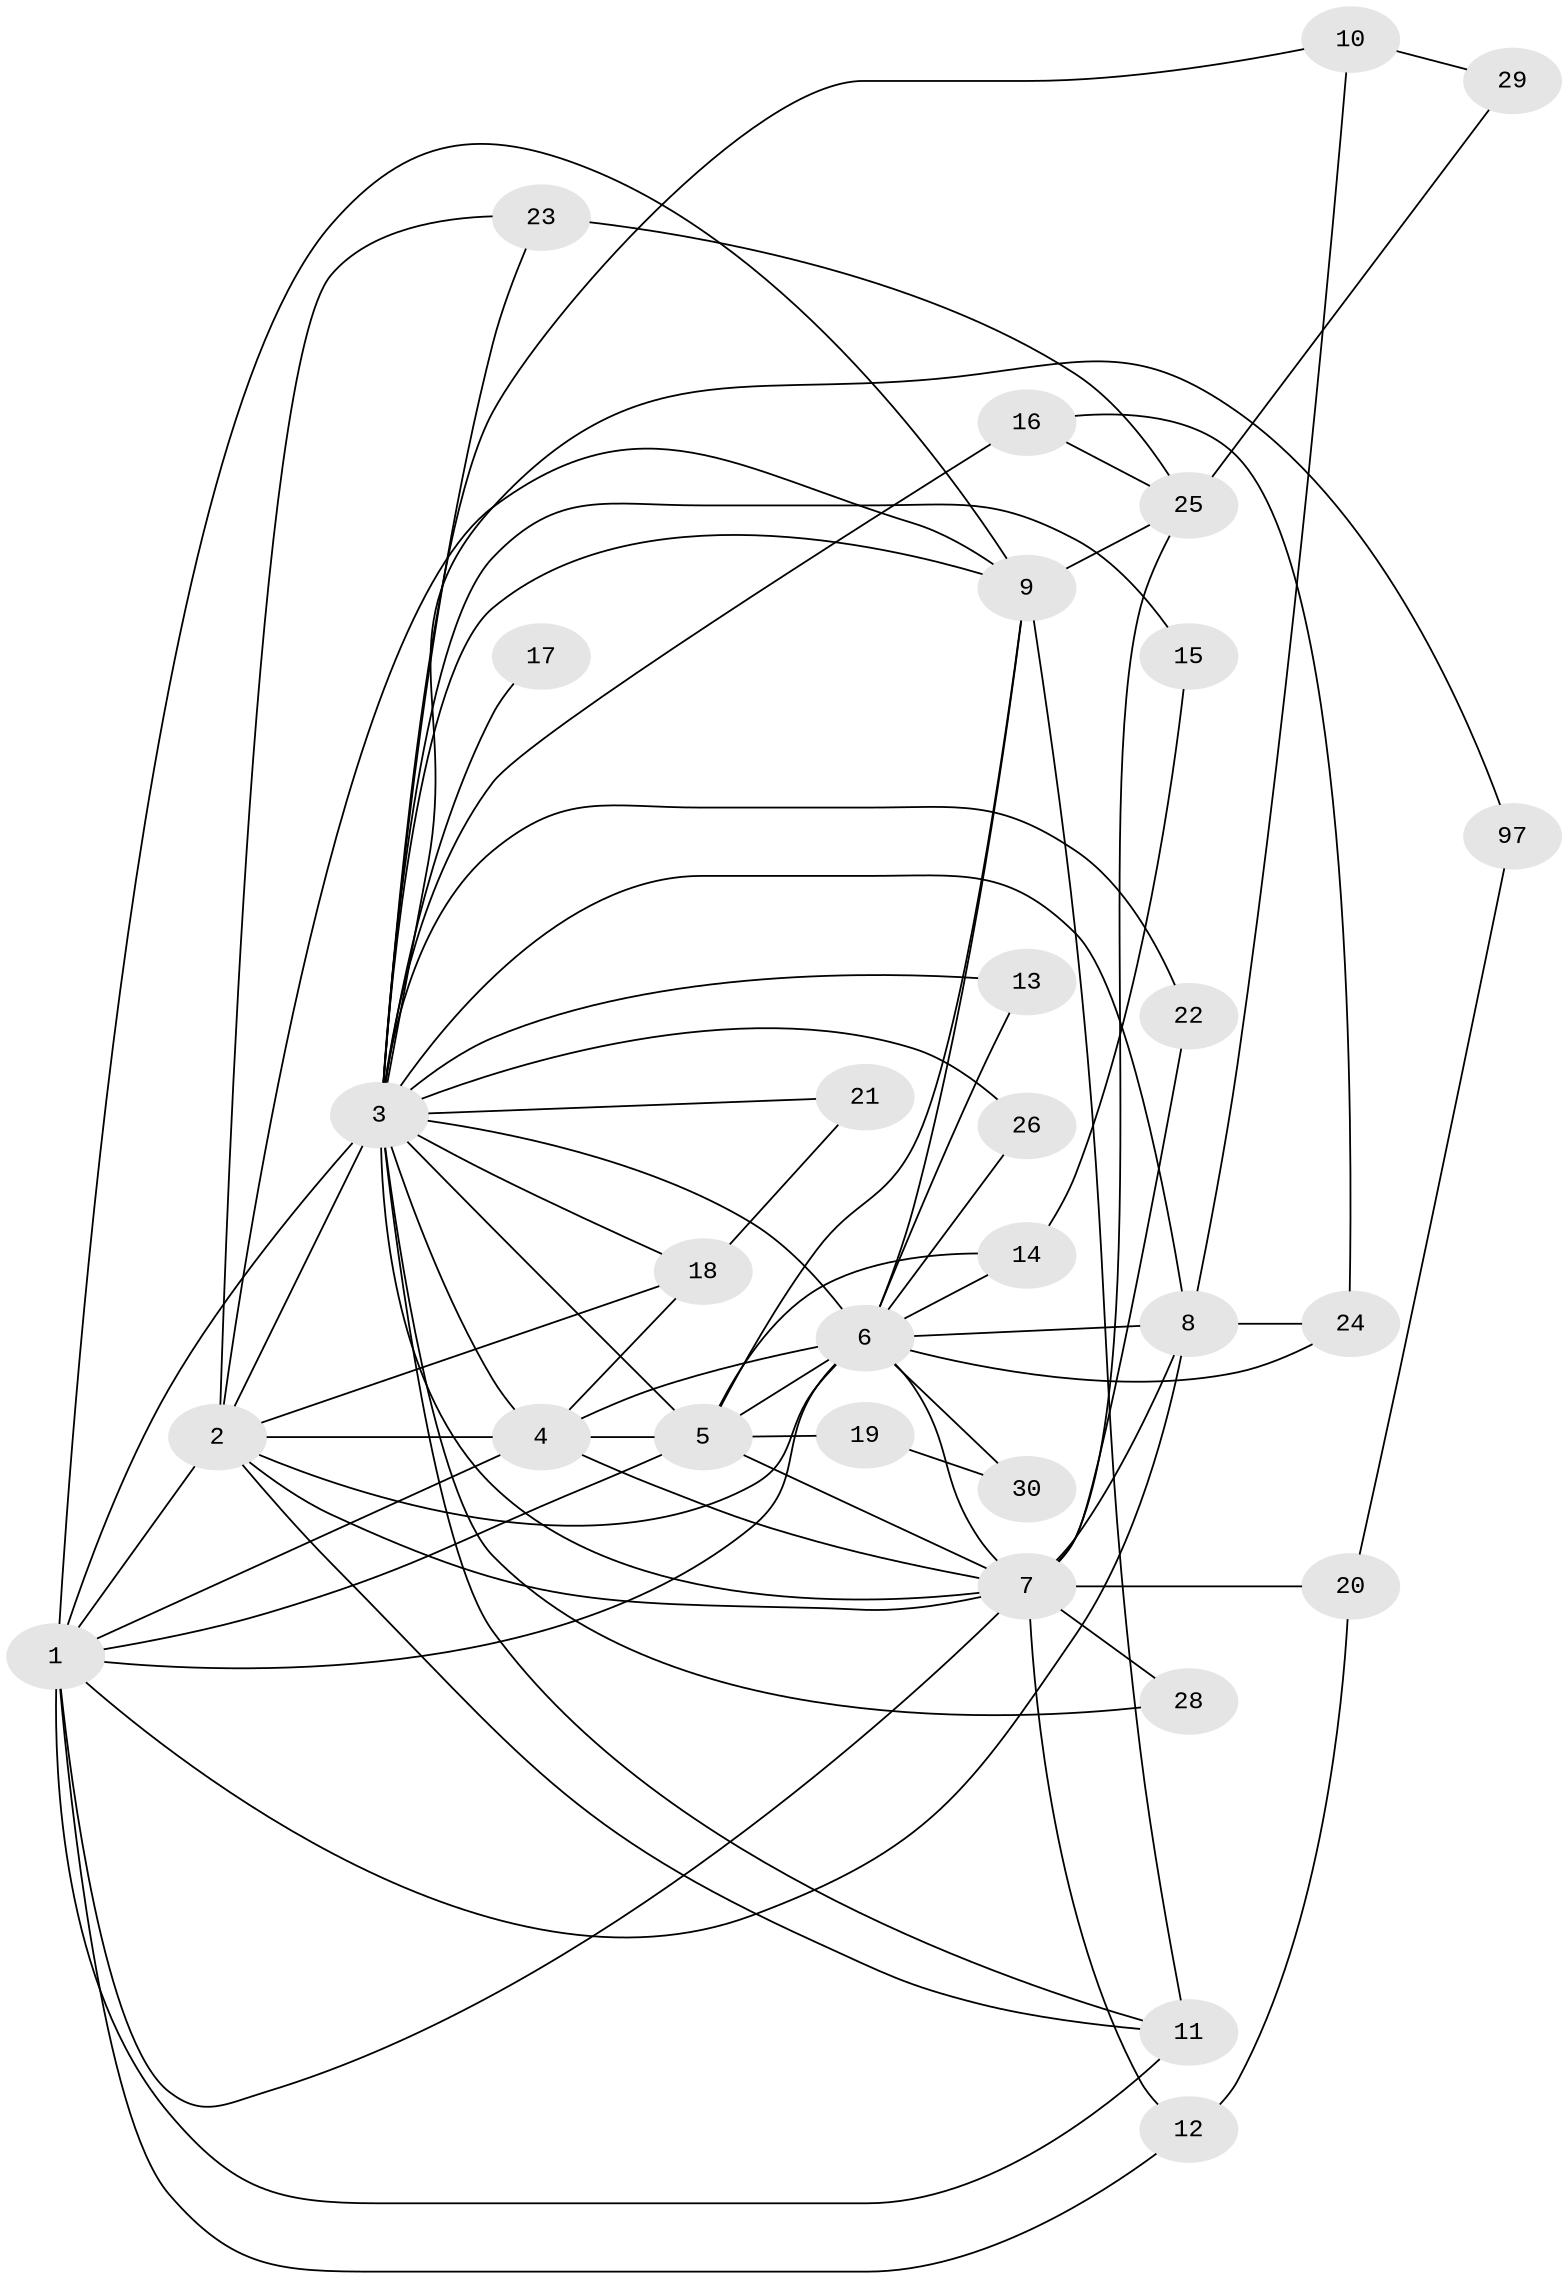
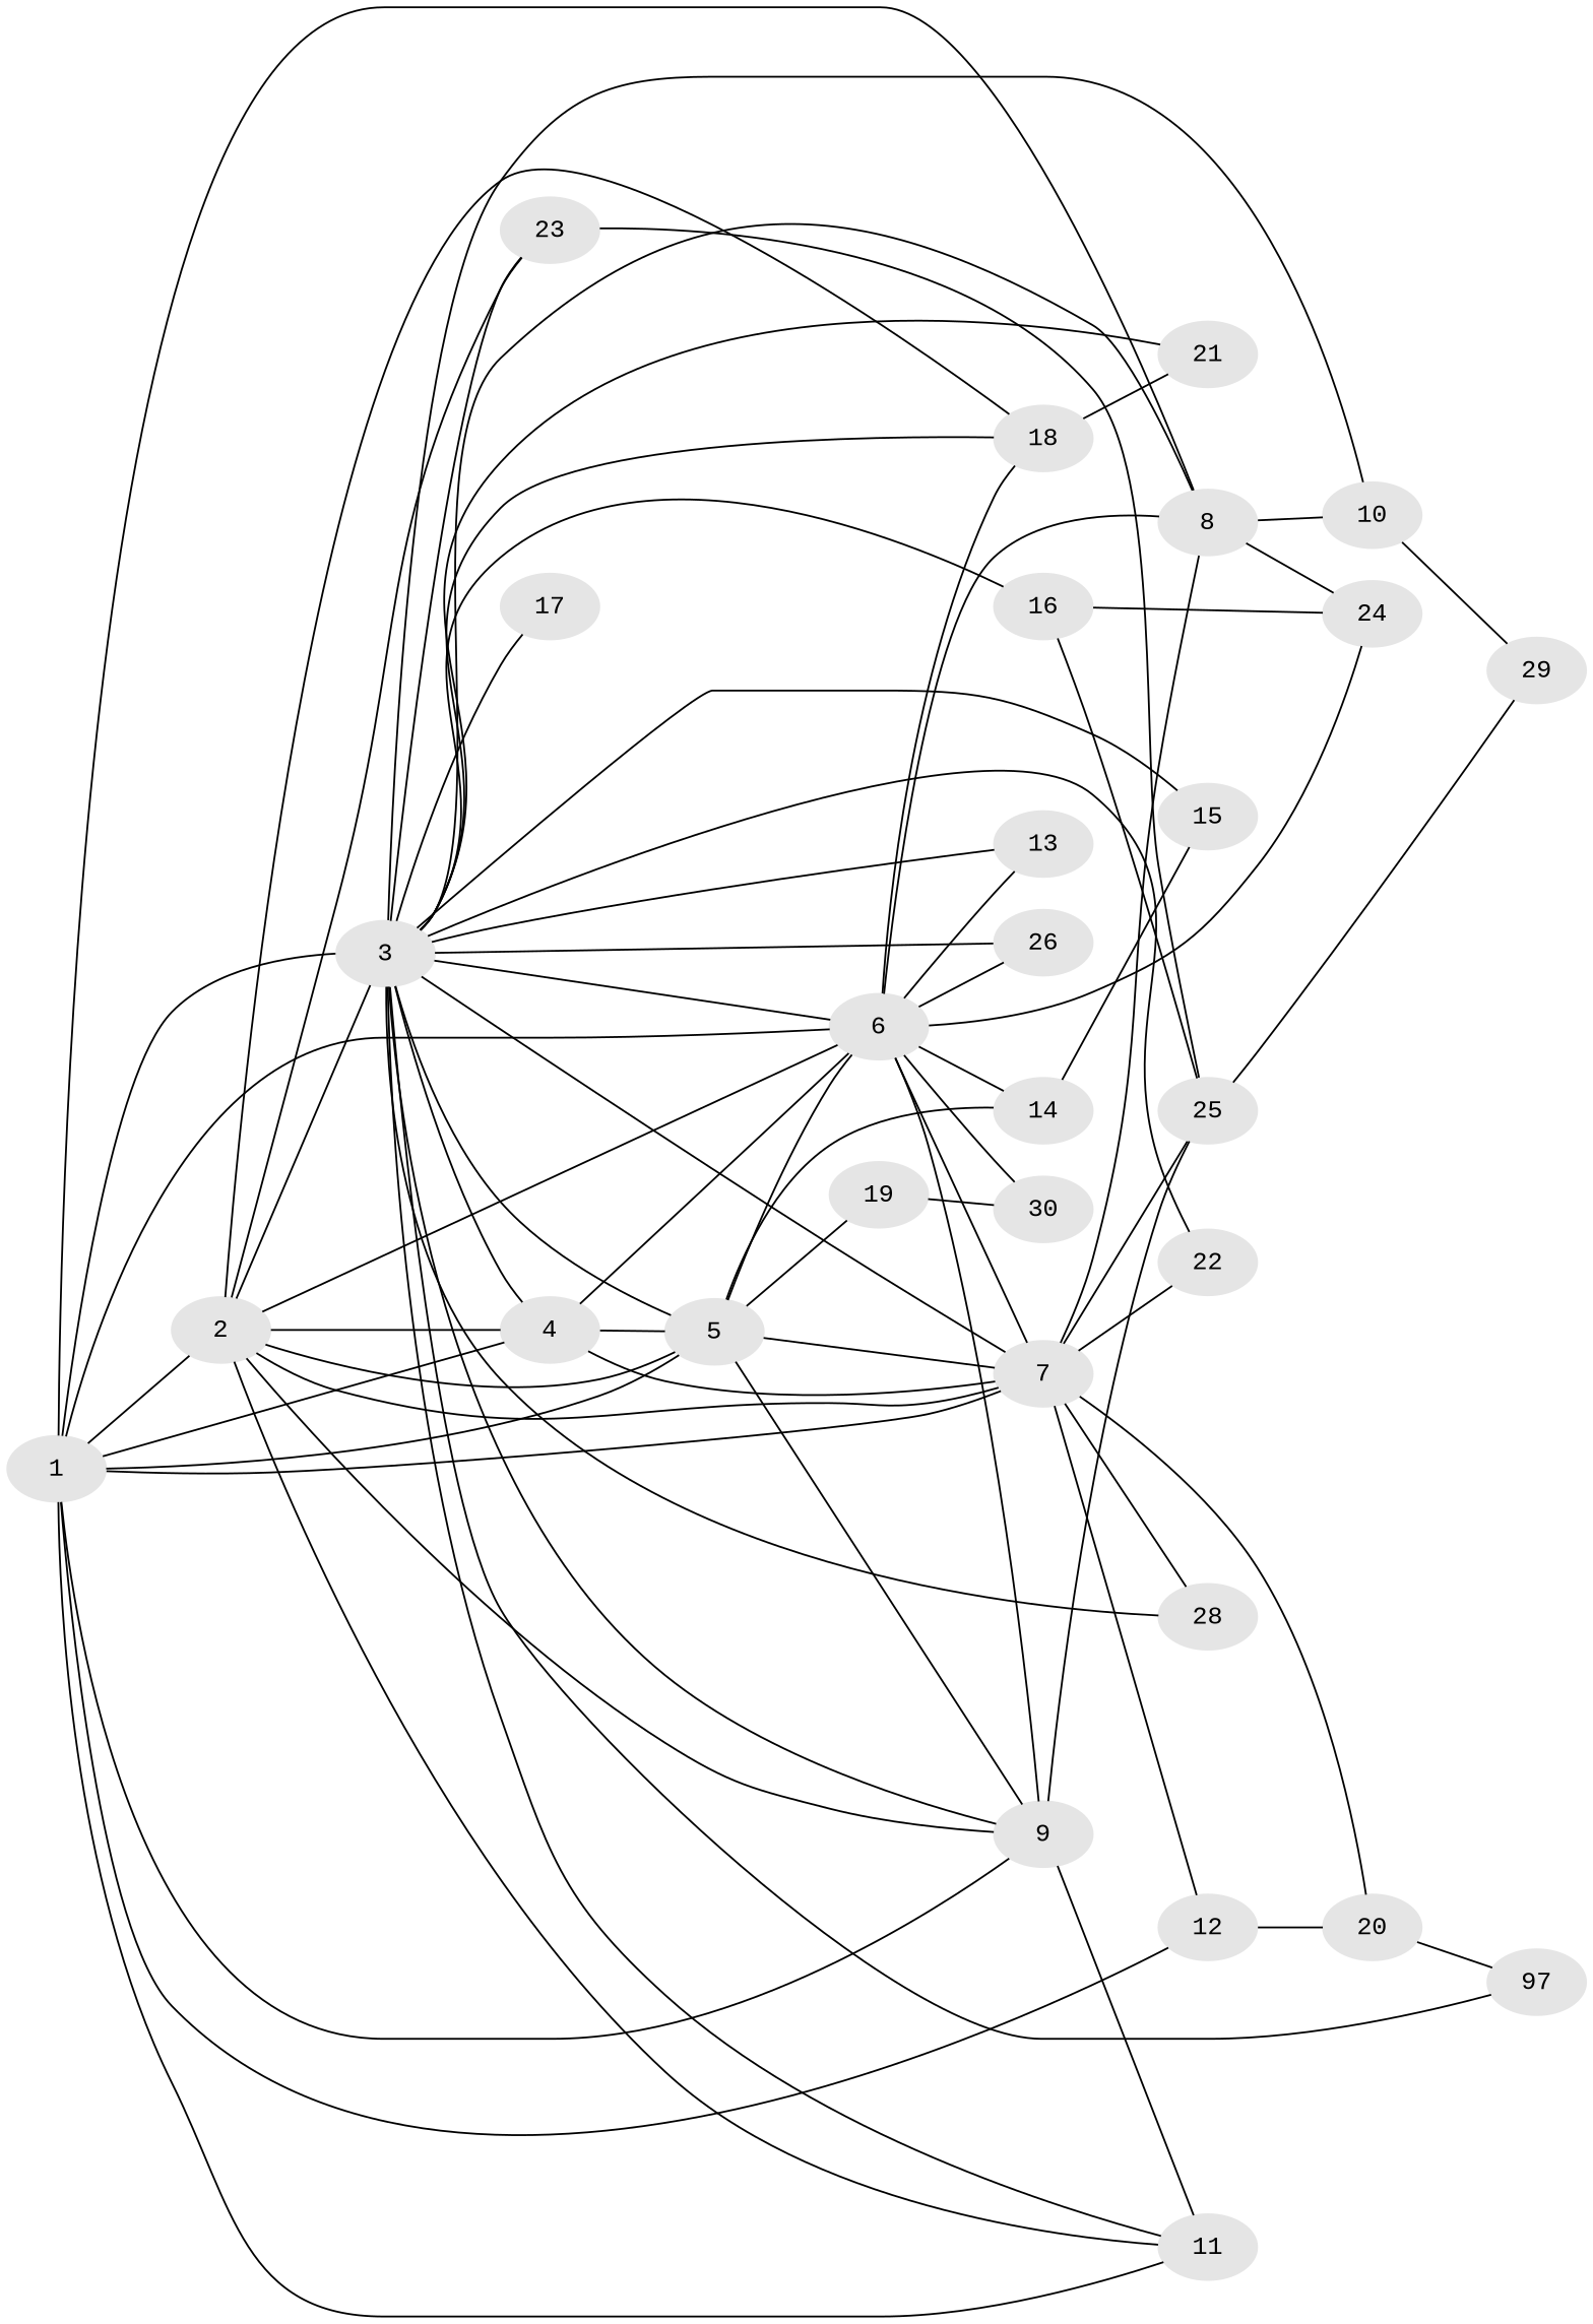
  graph {
    fontname="Liberation Mono"
    rankdir=LR
    node [color=gray90 fontname="Liberation Mono" style=filled]
    edge [fontname="Liberation Mono" weight=1.0]
    1
    2
    3
    4
    5
    6
    7
    8
    9
    11
    12
    18
    23
    10
    13
    15
    16
    17
    21
    22
    26
    n22 [label=97]
    28
    14
    19
    24
    30
    20
    25
    29
    1 -- 2 [weight=7.0]
    1 -- 3 [weight=2.0]
    1 -- 4 [weight=4.0]
    1 -- 5 [weight=3.0]
    1 -- 6 [weight=4.0]
    1 -- 7 [weight=2.0]
    1 -- 8
    1 -- 9 [weight=3.0]
    1 -- 11 [weight=2.0]
    1 -- 12
    2 -- 3
    2 -- 4 [weight=11.0]
+   2 -- 5
    2 -- 6 [weight=3.0]
    2 -- 7
    2 -- 9
    2 -- 11
    2 -- 18 [weight=2.0]
    2 -- 23
    3 -- 4 [weight=3.0]
    3 -- 5
    3 -- 6 [weight=2.0]
    3 -- 7
    3 -- 8 [weight=2.0]
    3 -- 9
    3 -- 11
    3 -- 18
    3 -- 23
    3 -- 10
    3 -- 13
    3 -- 15
    3 -- 16
    3 -- 17
    3 -- 21
    3 -- 22
    3 -- 26
    3 -- n22
    3 -- 28
    4 -- 5 [weight=2.0]
    4 -- 6 [weight=4.0]
    4 -- 7 [weight=2.0]
-   4 -- 18 [weight=2.0]
+   6 -- 18 [weight=2.0]
    5 -- 6 [weight=2.0]
    5 -- 7 [weight=2.0]
    5 -- 9
    5 -- 14
    5 -- 19
    6 -- 7 [weight=2.0]
    6 -- 8 [weight=5.0]
    6 -- 9
    6 -- 13
    6 -- 26
    6 -- 14
    6 -- 24
    6 -- 30
    7 -- 8
    7 -- 12
    7 -- 22
    7 -- 28
    7 -- 20
    7 -- 25
    8 -- 10
    8 -- 24
    9 -- 11
    9 -- 25
    12 -- 20
    18 -- 21
    23 -- 25
    10 -- 29
    16 -- 24
    16 -- 25
    14 -- 15
    19 -- 30
    20 -- n22
    25 -- 29
  }
